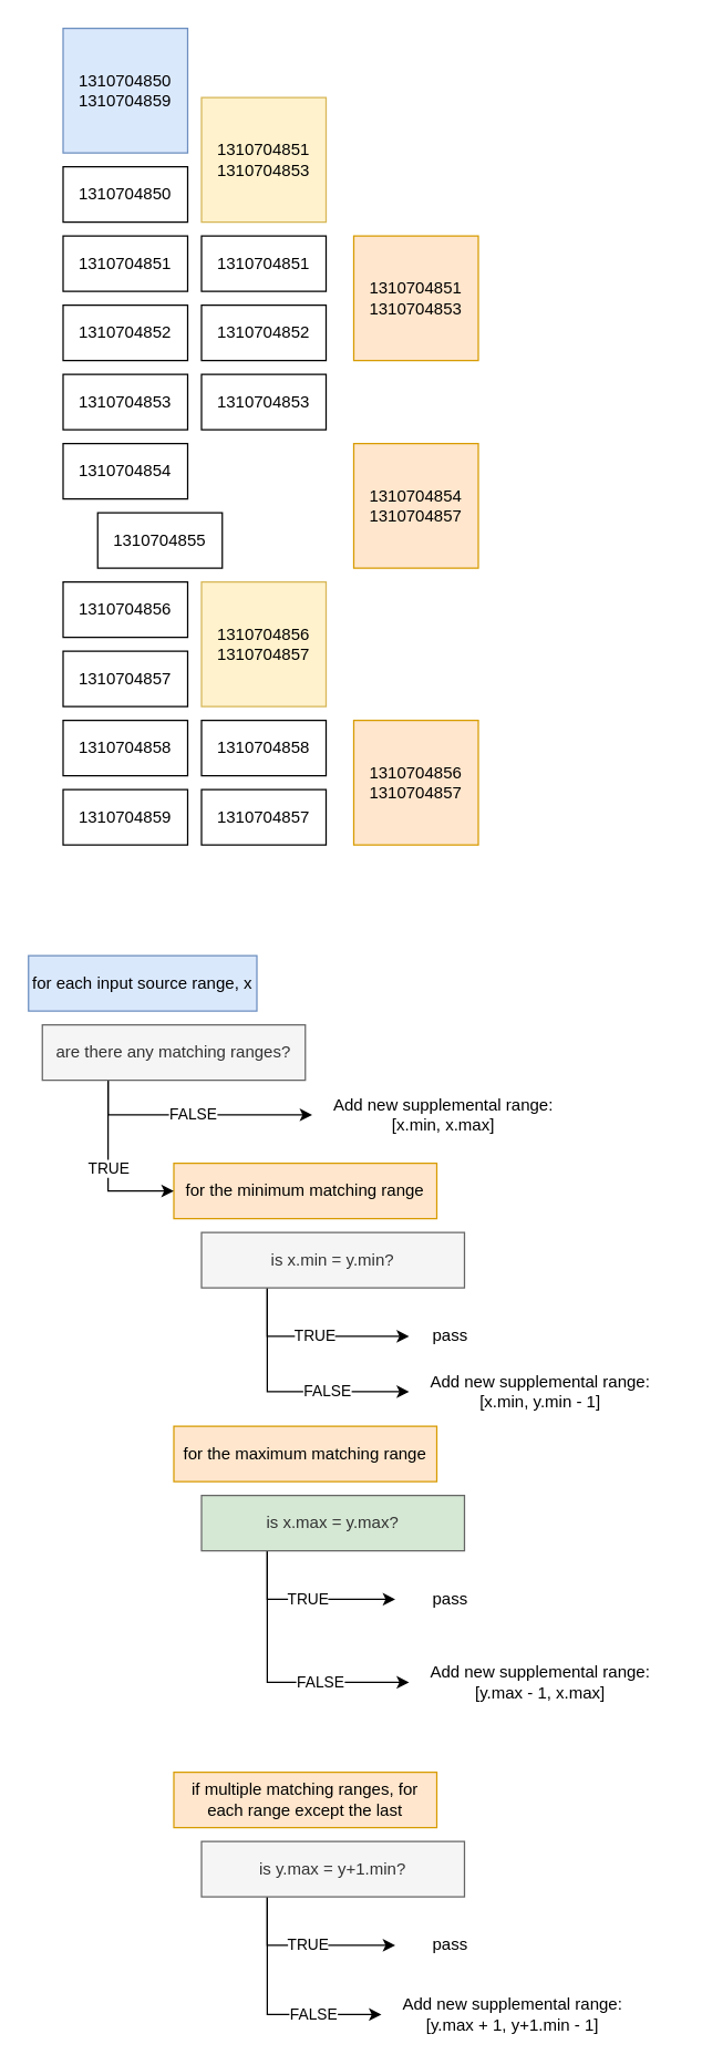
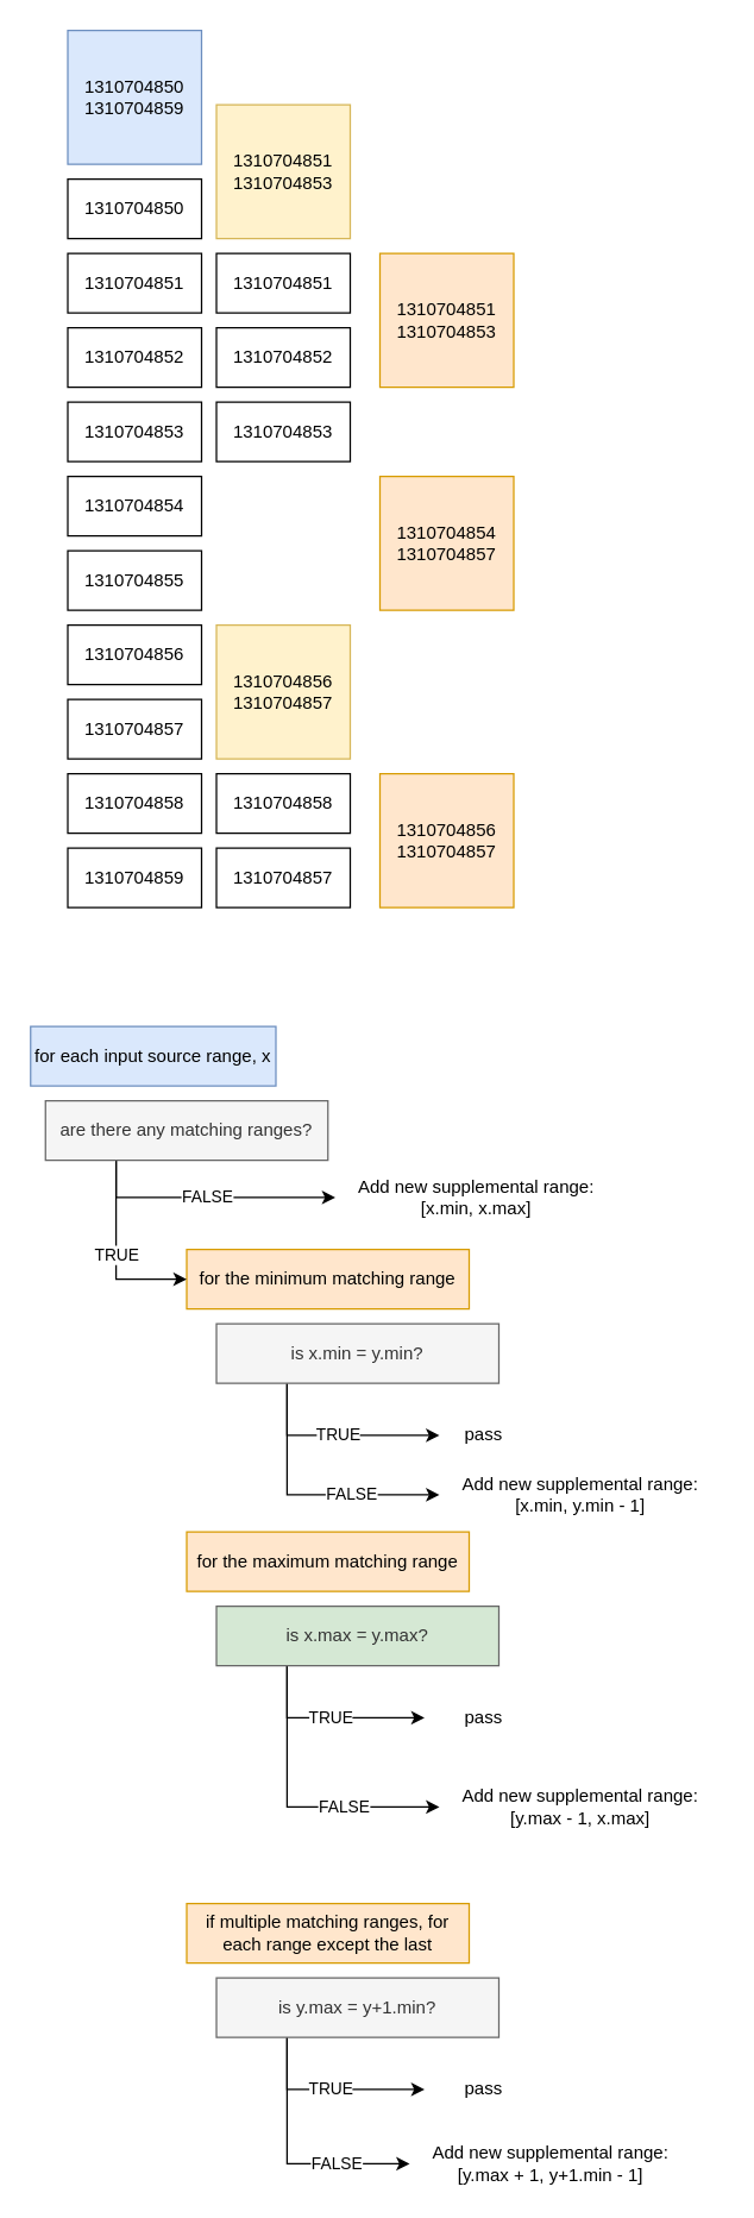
  <mxCell id="0" />
  <mxCell id="1" parent="0" />
  <mxCell id="2" value="1310704850" style="rounded=0;whiteSpace=wrap;html=1;" parent="1" vertex="1"><mxGeometry x="45" y="120" width="90" height="40" as="geometry" /></mxCell>
  <mxCell id="3" value="1310704851" style="rounded=0;whiteSpace=wrap;html=1;" parent="1" vertex="1"><mxGeometry x="45" y="170" width="90" height="40" as="geometry" /></mxCell>
  <mxCell id="4" value="1310704852" style="rounded=0;whiteSpace=wrap;html=1;" parent="1" vertex="1"><mxGeometry x="45" y="220" width="90" height="40" as="geometry" /></mxCell>
  <mxCell id="5" value="1310704853" style="rounded=0;whiteSpace=wrap;html=1;" parent="1" vertex="1"><mxGeometry x="45" y="270" width="90" height="40" as="geometry" /></mxCell>
  <mxCell id="6" value="1310704854" style="rounded=0;whiteSpace=wrap;html=1;" parent="1" vertex="1"><mxGeometry x="45" y="320" width="90" height="40" as="geometry" /></mxCell>
- <mxCell id="7" value="1310704855" style="rounded=0;whiteSpace=wrap;html=1;" parent="1" vertex="1"><mxGeometry x="70" y="370" width="90" height="40" as="geometry" /></mxCell>
+ <mxCell id="7" value="1310704855" style="rounded=0;whiteSpace=wrap;html=1;" parent="1" vertex="1"><mxGeometry x="45" y="370" width="90" height="40" as="geometry" /></mxCell>
  <mxCell id="8" value="1310704856" style="rounded=0;whiteSpace=wrap;html=1;" parent="1" vertex="1"><mxGeometry x="45" y="420" width="90" height="40" as="geometry" /></mxCell>
  <mxCell id="9" value="1310704857" style="rounded=0;whiteSpace=wrap;html=1;" parent="1" vertex="1"><mxGeometry x="45" y="470" width="90" height="40" as="geometry" /></mxCell>
  <mxCell id="10" value="1310704858" style="rounded=0;whiteSpace=wrap;html=1;" parent="1" vertex="1"><mxGeometry x="45" y="520" width="90" height="40" as="geometry" /></mxCell>
  <mxCell id="11" value="1310704859" style="rounded=0;whiteSpace=wrap;html=1;" parent="1" vertex="1"><mxGeometry x="45" y="570" width="90" height="40" as="geometry" /></mxCell>
  <mxCell id="12" value="1310704850&lt;br&gt;1310704859" style="rounded=0;whiteSpace=wrap;html=1;fillColor=#dae8fc;strokeColor=#6c8ebf;" parent="1" vertex="1"><mxGeometry x="45" y="20" width="90" height="90" as="geometry" /></mxCell>
  <mxCell id="13" value="1310704851" style="rounded=0;whiteSpace=wrap;html=1;" vertex="1" parent="1"><mxGeometry x="145" y="170" width="90" height="40" as="geometry" /></mxCell>
  <mxCell id="14" value="1310704852" style="rounded=0;whiteSpace=wrap;html=1;" vertex="1" parent="1"><mxGeometry x="145" y="220" width="90" height="40" as="geometry" /></mxCell>
  <mxCell id="15" value="1310704853" style="rounded=0;whiteSpace=wrap;html=1;" vertex="1" parent="1"><mxGeometry x="145" y="270" width="90" height="40" as="geometry" /></mxCell>
  <mxCell id="16" value="1310704858" style="rounded=0;whiteSpace=wrap;html=1;" vertex="1" parent="1"><mxGeometry x="145" y="520" width="90" height="40" as="geometry" /></mxCell>
  <mxCell id="17" value="1310704857" style="rounded=0;whiteSpace=wrap;html=1;" vertex="1" parent="1"><mxGeometry x="145" y="570" width="90" height="40" as="geometry" /></mxCell>
  <mxCell id="18" value="1310704851&lt;br&gt;1310704853" style="rounded=0;whiteSpace=wrap;html=1;fillColor=#fff2cc;strokeColor=#d6b656;" vertex="1" parent="1"><mxGeometry x="145" y="70" width="90" height="90" as="geometry" /></mxCell>
  <mxCell id="19" value="1310704856&lt;br&gt;1310704857" style="rounded=0;whiteSpace=wrap;html=1;fillColor=#fff2cc;strokeColor=#d6b656;" vertex="1" parent="1"><mxGeometry x="145" y="420" width="90" height="90" as="geometry" /></mxCell>
  <mxCell id="20" value="1310704851&lt;br&gt;1310704853" style="rounded=0;whiteSpace=wrap;html=1;fillColor=#ffe6cc;strokeColor=#d79b00;" vertex="1" parent="1"><mxGeometry x="255" y="170" width="90" height="90" as="geometry" /></mxCell>
  <mxCell id="21" value="1310704854&lt;br&gt;1310704857" style="rounded=0;whiteSpace=wrap;html=1;fillColor=#ffe6cc;strokeColor=#d79b00;" vertex="1" parent="1"><mxGeometry x="255" y="320" width="90" height="90" as="geometry" /></mxCell>
  <mxCell id="22" value="1310704856&lt;br&gt;1310704857" style="rounded=0;whiteSpace=wrap;html=1;fillColor=#ffe6cc;strokeColor=#d79b00;" vertex="1" parent="1"><mxGeometry x="255" y="520" width="90" height="90" as="geometry" /></mxCell>
  <mxCell id="23" value="for each input source range, x" style="rounded=0;whiteSpace=wrap;html=1;fillColor=#dae8fc;strokeColor=#6c8ebf;" vertex="1" parent="1"><mxGeometry x="20" y="690" width="165" height="40" as="geometry" /></mxCell>
  <mxCell id="24" value="for the minimum matching range" style="rounded=0;whiteSpace=wrap;html=1;fillColor=#ffe6cc;strokeColor=#d79b00;" vertex="1" parent="1"><mxGeometry x="125" y="840" width="190" height="40" as="geometry" /></mxCell>
  <mxCell id="25" value="FALSE" style="edgeStyle=orthogonalEdgeStyle;rounded=0;orthogonalLoop=1;jettySize=auto;html=1;entryX=0;entryY=0.5;entryDx=0;entryDy=0;exitX=0.25;exitY=1;exitDx=0;exitDy=0;" edge="1" parent="1" source="27" target="29"><mxGeometry x="0.324" relative="1" as="geometry"><mxPoint x="295" y="1020" as="targetPoint" /><mxPoint as="offset" /></mxGeometry></mxCell>
  <mxCell id="26" value="TRUE" style="edgeStyle=orthogonalEdgeStyle;rounded=0;orthogonalLoop=1;jettySize=auto;html=1;entryX=0;entryY=0.5;entryDx=0;entryDy=0;exitX=0.25;exitY=1;exitDx=0;exitDy=0;" edge="1" parent="1" source="27" target="28"><mxGeometry relative="1" as="geometry" /></mxCell>
  <mxCell id="27" value="is x.min = y.min?" style="rounded=0;whiteSpace=wrap;html=1;fillColor=#f5f5f5;strokeColor=#666666;fontColor=#333333;" vertex="1" parent="1"><mxGeometry x="145" y="890" width="190" height="40" as="geometry" /></mxCell>
  <mxCell id="28" value="pass" style="text;html=1;strokeColor=none;fillColor=none;align=center;verticalAlign=middle;whiteSpace=wrap;rounded=0;" vertex="1" parent="1"><mxGeometry x="295" y="950" width="60" height="30" as="geometry" /></mxCell>
  <mxCell id="29" value="Add new supplemental range: [x.min, y.min - 1]" style="text;html=1;strokeColor=none;fillColor=none;align=center;verticalAlign=middle;whiteSpace=wrap;rounded=0;" vertex="1" parent="1"><mxGeometry x="295" y="990" width="190" height="30" as="geometry" /></mxCell>
  <mxCell id="30" value="TRUE" style="edgeStyle=orthogonalEdgeStyle;rounded=0;orthogonalLoop=1;jettySize=auto;html=1;entryX=0;entryY=0.5;entryDx=0;entryDy=0;exitX=0.25;exitY=1;exitDx=0;exitDy=0;" edge="1" parent="1" source="32" target="24"><mxGeometry relative="1" as="geometry" /></mxCell>
  <mxCell id="31" value="FALSE" style="edgeStyle=orthogonalEdgeStyle;rounded=0;orthogonalLoop=1;jettySize=auto;html=1;entryX=0;entryY=0.5;entryDx=0;entryDy=0;exitX=0.25;exitY=1;exitDx=0;exitDy=0;" edge="1" parent="1" source="32" target="33"><mxGeometry relative="1" as="geometry" /></mxCell>
  <mxCell id="32" value="are there any matching ranges?" style="rounded=0;whiteSpace=wrap;html=1;fillColor=#f5f5f5;strokeColor=#666666;fontColor=#333333;" vertex="1" parent="1"><mxGeometry x="30" y="740" width="190" height="40" as="geometry" /></mxCell>
  <mxCell id="33" value="Add new supplemental range: [x.min, x.max]" style="text;html=1;strokeColor=none;fillColor=none;align=center;verticalAlign=middle;whiteSpace=wrap;rounded=0;" vertex="1" parent="1"><mxGeometry x="225" y="790" width="190" height="30" as="geometry" /></mxCell>
  <mxCell id="34" value="TRUE" style="edgeStyle=orthogonalEdgeStyle;rounded=0;orthogonalLoop=1;jettySize=auto;html=1;entryX=0;entryY=0.5;entryDx=0;entryDy=0;exitX=0.25;exitY=1;exitDx=0;exitDy=0;" edge="1" parent="1" source="36" target="37"><mxGeometry relative="1" as="geometry" /></mxCell>
  <mxCell id="35" value="FALSE" style="edgeStyle=orthogonalEdgeStyle;rounded=0;orthogonalLoop=1;jettySize=auto;html=1;entryX=0;entryY=0.5;entryDx=0;entryDy=0;exitX=0.25;exitY=1;exitDx=0;exitDy=0;" edge="1" parent="1" source="36" target="39"><mxGeometry x="0.343" relative="1" as="geometry"><mxPoint x="285" y="1210" as="targetPoint" /><mxPoint as="offset" /></mxGeometry></mxCell>
  <mxCell id="36" value="is x.max = y.max?" style="rounded=0;whiteSpace=wrap;html=1;fillColor=#d5e8d4;strokeColor=#666666;fontColor=#333333;" vertex="1" parent="1"><mxGeometry x="145" y="1080" width="190" height="40" as="geometry" /></mxCell>
  <mxCell id="37" value="pass" style="text;html=1;strokeColor=none;fillColor=none;align=center;verticalAlign=middle;whiteSpace=wrap;rounded=0;" vertex="1" parent="1"><mxGeometry x="285" y="1140" width="80" height="30" as="geometry" /></mxCell>
  <mxCell id="38" value="for the maximum matching range" style="rounded=0;whiteSpace=wrap;html=1;fillColor=#ffe6cc;strokeColor=#d79b00;" vertex="1" parent="1"><mxGeometry x="125" y="1030" width="190" height="40" as="geometry" /></mxCell>
  <mxCell id="39" value="Add new supplemental range: [y.max - 1, x.max]" style="text;html=1;strokeColor=none;fillColor=none;align=center;verticalAlign=middle;whiteSpace=wrap;rounded=0;" vertex="1" parent="1"><mxGeometry x="295" y="1200" width="190" height="30" as="geometry" /></mxCell>
  <mxCell id="40" value="if multiple matching ranges, for each range except the last" style="rounded=0;whiteSpace=wrap;html=1;fillColor=#ffe6cc;strokeColor=#d79b00;" vertex="1" parent="1"><mxGeometry x="125" y="1280" width="190" height="40" as="geometry" /></mxCell>
  <mxCell id="41" value="FALSE" style="edgeStyle=orthogonalEdgeStyle;rounded=0;orthogonalLoop=1;jettySize=auto;html=1;entryX=0;entryY=0.5;entryDx=0;entryDy=0;exitX=0.25;exitY=1;exitDx=0;exitDy=0;" edge="1" parent="1" source="43" target="44"><mxGeometry x="0.403" relative="1" as="geometry"><mxPoint as="offset" /></mxGeometry></mxCell>
  <mxCell id="42" value="TRUE" style="edgeStyle=orthogonalEdgeStyle;rounded=0;orthogonalLoop=1;jettySize=auto;html=1;entryX=0;entryY=0.5;entryDx=0;entryDy=0;exitX=0.25;exitY=1;exitDx=0;exitDy=0;" edge="1" parent="1" source="43" target="45"><mxGeometry relative="1" as="geometry" /></mxCell>
  <mxCell id="43" value="is y.max = y+1.min?" style="rounded=0;whiteSpace=wrap;html=1;fillColor=#f5f5f5;strokeColor=#666666;fontColor=#333333;" vertex="1" parent="1"><mxGeometry x="145" y="1330" width="190" height="40" as="geometry" /></mxCell>
  <mxCell id="44" value="Add new supplemental range: [y.max + 1, y+1.min - 1]" style="text;html=1;strokeColor=none;fillColor=none;align=center;verticalAlign=middle;whiteSpace=wrap;rounded=0;" vertex="1" parent="1"><mxGeometry x="275" y="1440" width="190" height="30" as="geometry" /></mxCell>
  <mxCell id="45" value="pass" style="text;html=1;strokeColor=none;fillColor=none;align=center;verticalAlign=middle;whiteSpace=wrap;rounded=0;" vertex="1" parent="1"><mxGeometry x="285" y="1390" width="80" height="30" as="geometry" /></mxCell>
